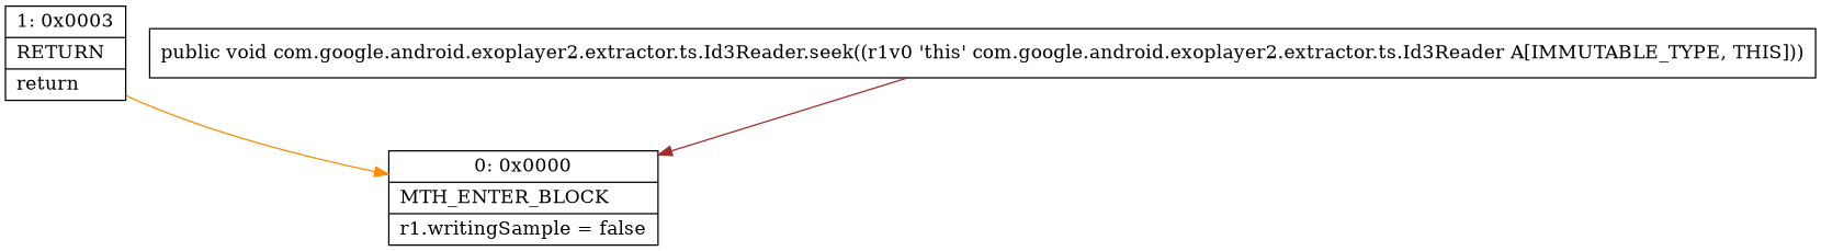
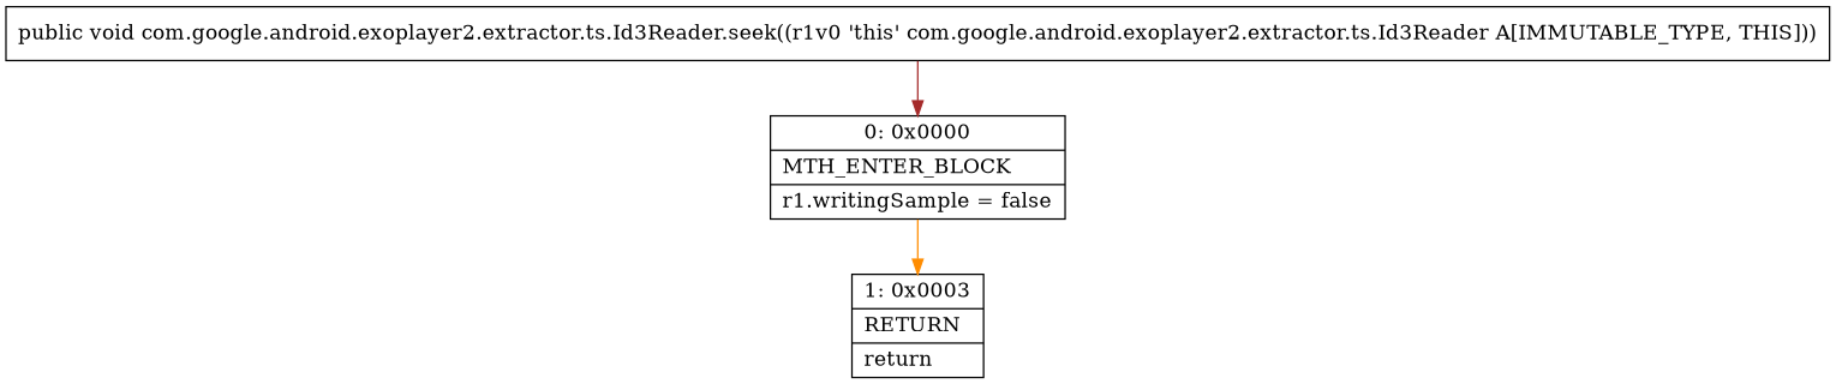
  digraph {
    node [shape=record]
    n1 [label="{0\:\ 0x0000|MTH_ENTER_BLOCK\l|r1.writingSample = false\l}"]
    n2 [label="{1\:\ 0x0003|RETURN\l|return\l}"]
    n3 [label="{public void com.google.android.exoplayer2.extractor.ts.Id3Reader.seek((r1v0 'this' com.google.android.exoplayer2.extractor.ts.Id3Reader A[IMMUTABLE_TYPE, THIS])) }"]
-   n2 -> n1 [color=darkorange]
+   n1 -> n2 [color=darkorange]
    n3 -> n1 [color=brown]
  }
